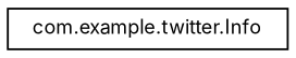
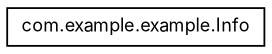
  digraph {
    rankdir=LR
    fontname=Inter
-   n1 [color=black fillcolor=white fontname=Inter fontsize=10 height=0.2 label="com.example.twitter.Info" shape=record style=filled width=0.4]
+   n1 [color=black fillcolor=white fontname=Inter fontsize=10 height=0.2 label="com.example.example.Info" shape=record style=filled width=0.4]
  }
